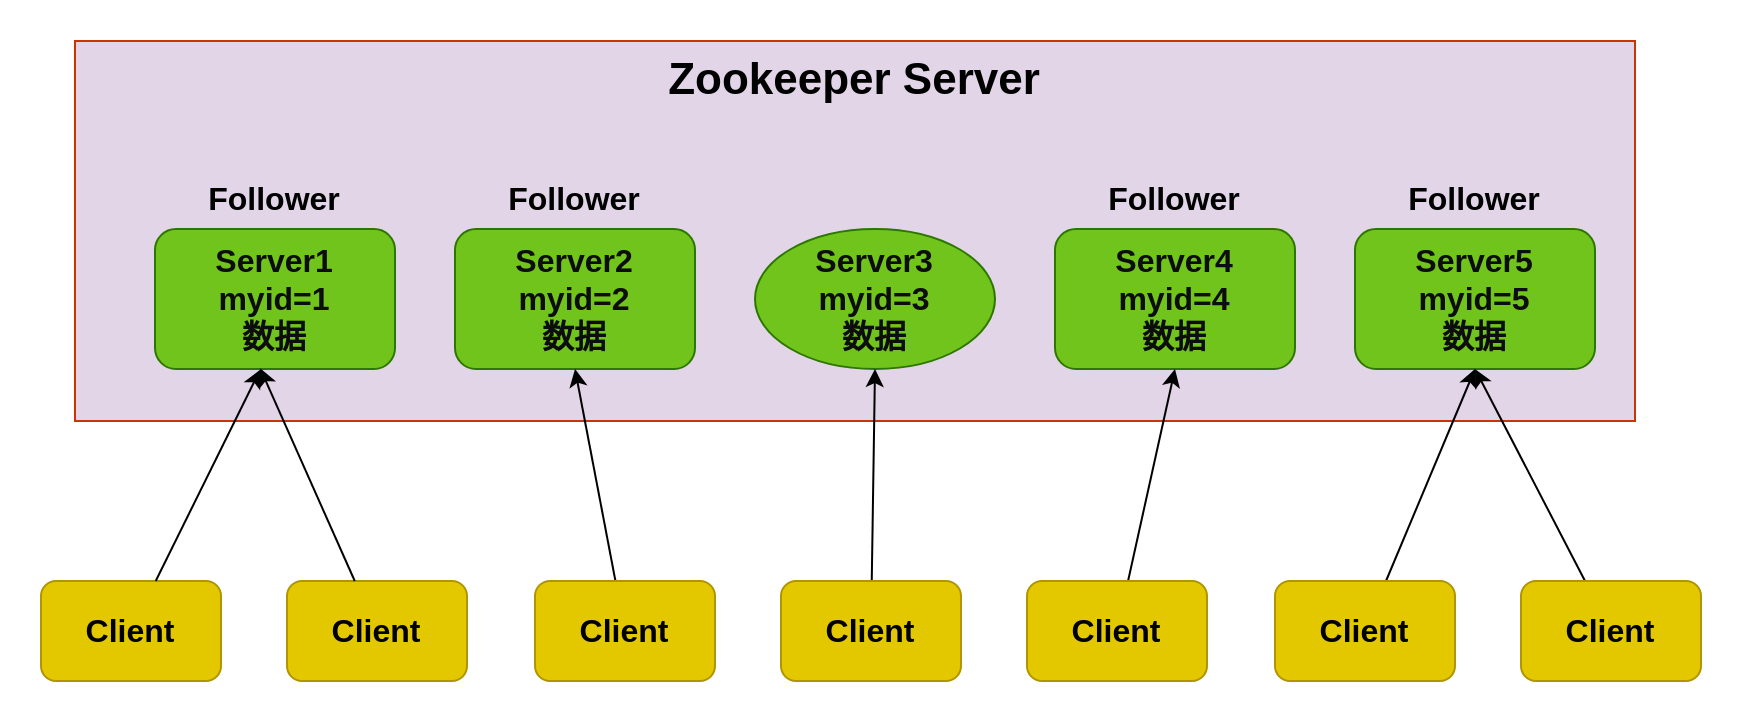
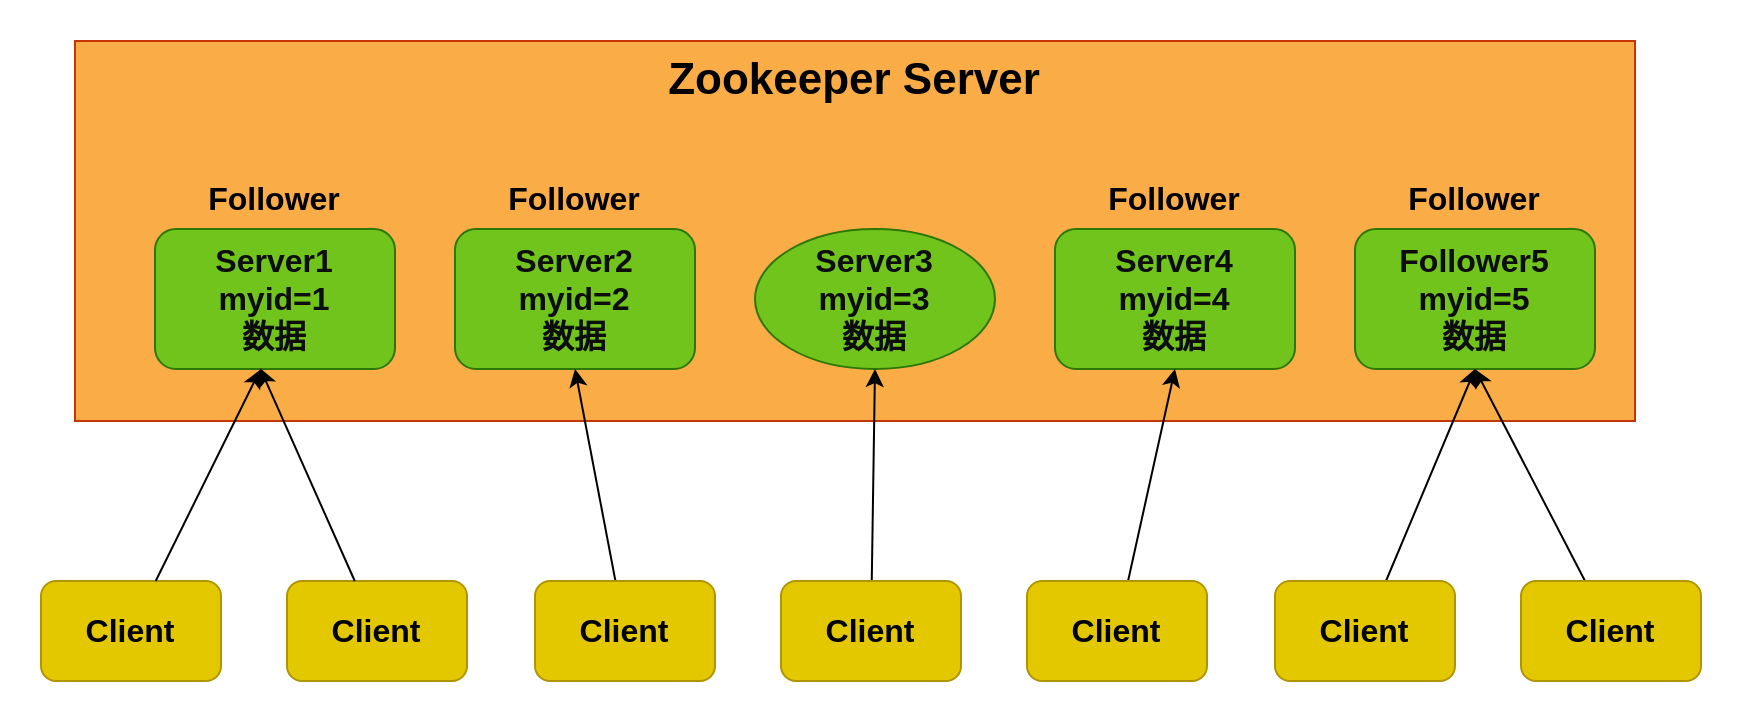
  <mxCell id="0" />
  <mxCell id="1" parent="0" />
  <mxCell id="2" style="edgeStyle=none;rounded=0;orthogonalLoop=1;jettySize=auto;html=1;entryX=0.5;entryY=0;entryDx=0;entryDy=0;fontSize=22;exitX=0;exitY=1;exitDx=0;exitDy=0;" parent="1" edge="1"><mxGeometry relative="1" as="geometry"><mxPoint x="50" y="170" as="sourcePoint" /></mxGeometry></mxCell>
  <mxCell id="3" style="edgeStyle=none;rounded=0;orthogonalLoop=1;jettySize=auto;html=1;entryX=0;entryY=0;entryDx=0;entryDy=0;fontSize=22;" parent="1" edge="1"><mxGeometry relative="1" as="geometry"><mxPoint x="162.5" y="170" as="sourcePoint" /></mxGeometry></mxCell>
- <mxCell id="4" value="Zookeeper Server" style="rounded=0;whiteSpace=wrap;html=1;fillColor=#e1d5e7;fontColor=#000000;strokeColor=#C73500;verticalAlign=top;fontSize=22;fontStyle=1;" vertex="1" parent="1"><mxGeometry x="37" y="20" width="780" height="190" as="geometry" /></mxCell>
+ <mxCell id="4" value="Zookeeper Server" style="rounded=0;whiteSpace=wrap;html=1;fillColor=#FAAC46;fontColor=#000000;strokeColor=#C73500;verticalAlign=top;fontSize=22;fontStyle=1" vertex="1" parent="1"><mxGeometry x="37" y="20" width="780" height="190" as="geometry" /></mxCell>
  <mxCell id="5" value="" style="group" vertex="1" connectable="0" parent="1"><mxGeometry x="77" y="84" width="120" height="100" as="geometry" /></mxCell>
  <mxCell id="6" value="Server1&lt;br style=&quot;font-size: 16px;&quot;&gt;myid=1&lt;br style=&quot;font-size: 16px;&quot;&gt;数据" style="rounded=1;whiteSpace=wrap;html=1;fillColor=#70C41B;strokeColor=#2D7600;fontColor=#0D0D0D;fontSize=16;fontStyle=1" vertex="1" parent="5"><mxGeometry y="30" width="120" height="70" as="geometry" /></mxCell>
  <mxCell id="7" value="Follower" style="text;html=1;strokeColor=none;fillColor=none;align=center;verticalAlign=middle;whiteSpace=wrap;rounded=0;fontStyle=1;fontSize=16;" vertex="1" parent="5"><mxGeometry x="30" width="60" height="30" as="geometry" /></mxCell>
  <mxCell id="8" value="" style="group" vertex="1" connectable="0" parent="1"><mxGeometry x="227" y="84" width="120" height="100" as="geometry" /></mxCell>
  <mxCell id="9" value="Server2&lt;br style=&quot;font-size: 16px;&quot;&gt;myid=2&lt;br style=&quot;font-size: 16px;&quot;&gt;数据" style="rounded=1;whiteSpace=wrap;html=1;fillColor=#70C41B;strokeColor=#2D7600;fontColor=#0D0D0D;fontSize=16;fontStyle=1" vertex="1" parent="8"><mxGeometry y="30" width="120" height="70" as="geometry" /></mxCell>
  <mxCell id="10" value="Follower" style="text;html=1;strokeColor=none;fillColor=none;align=center;verticalAlign=middle;whiteSpace=wrap;rounded=0;fontStyle=1;fontSize=16;" vertex="1" parent="8"><mxGeometry x="30" width="60" height="30" as="geometry" /></mxCell>
  <mxCell id="11" value="" style="group" vertex="1" connectable="0" parent="1"><mxGeometry x="377" y="84" width="120" height="100" as="geometry" /></mxCell>
  <mxCell id="12" value="Server3&lt;br style=&quot;font-size: 16px;&quot;&gt;myid=3&lt;br style=&quot;font-size: 16px;&quot;&gt;数据" style="ellipse;whiteSpace=wrap;html=1;fillColor=#70C41B;strokeColor=#2D7600;fontColor=#0D0D0D;fontSize=16;fontStyle=1;" vertex="1" parent="11"><mxGeometry y="30" width="120" height="70" as="geometry" /></mxCell>
  <mxCell id="13" value="" style="group" vertex="1" connectable="0" parent="1"><mxGeometry x="527" y="84" width="120" height="100" as="geometry" /></mxCell>
  <mxCell id="14" value="Server4&lt;br style=&quot;font-size: 16px;&quot;&gt;myid=4&lt;br style=&quot;font-size: 16px;&quot;&gt;数据" style="rounded=1;whiteSpace=wrap;html=1;fillColor=#70C41B;strokeColor=#2D7600;fontColor=#0D0D0D;fontSize=16;fontStyle=1" vertex="1" parent="13"><mxGeometry y="30" width="120" height="70" as="geometry" /></mxCell>
  <mxCell id="15" value="Follower" style="text;html=1;strokeColor=none;fillColor=none;align=center;verticalAlign=middle;whiteSpace=wrap;rounded=0;fontStyle=1;fontSize=16;" vertex="1" parent="13"><mxGeometry x="30" width="60" height="30" as="geometry" /></mxCell>
  <mxCell id="16" value="" style="group" vertex="1" connectable="0" parent="1"><mxGeometry x="677" y="84" width="120" height="100" as="geometry" /></mxCell>
- <mxCell id="17" value="Server5&lt;br style=&quot;font-size: 16px;&quot;&gt;myid=5&lt;br style=&quot;font-size: 16px;&quot;&gt;数据" style="rounded=1;whiteSpace=wrap;html=1;fillColor=#70C41B;strokeColor=#2D7600;fontColor=#0D0D0D;fontSize=16;fontStyle=1" vertex="1" parent="16"><mxGeometry y="30" width="120" height="70" as="geometry" /></mxCell>
+ <mxCell id="17" value="Follower5&lt;br style=&quot;font-size: 16px;&quot;&gt;myid=5&lt;br style=&quot;font-size: 16px;&quot;&gt;数据" style="rounded=1;whiteSpace=wrap;html=1;fillColor=#70C41B;strokeColor=#2D7600;fontColor=#0D0D0D;fontSize=16;fontStyle=1" vertex="1" parent="16"><mxGeometry y="30" width="120" height="70" as="geometry" /></mxCell>
  <mxCell id="18" value="Follower" style="text;html=1;strokeColor=none;fillColor=none;align=center;verticalAlign=middle;whiteSpace=wrap;rounded=0;fontStyle=1;fontSize=16;" vertex="1" parent="16"><mxGeometry x="30" width="60" height="30" as="geometry" /></mxCell>
  <mxCell id="19" value="Client" style="rounded=1;whiteSpace=wrap;html=1;fillColor=#e3c800;strokeColor=#B09500;fontColor=#000000;fontSize=16;fontStyle=1" vertex="1" parent="1"><mxGeometry x="20" y="290" width="90" height="50" as="geometry" /></mxCell>
  <mxCell id="20" value="Client" style="rounded=1;whiteSpace=wrap;html=1;fillColor=#e3c800;strokeColor=#B09500;fontColor=#000000;fontSize=16;fontStyle=1" vertex="1" parent="1"><mxGeometry x="143" y="290" width="90" height="50" as="geometry" /></mxCell>
  <mxCell id="21" style="rounded=0;orthogonalLoop=1;jettySize=auto;html=1;entryX=0.5;entryY=1;entryDx=0;entryDy=0;" edge="1" parent="1" source="22" target="9"><mxGeometry relative="1" as="geometry"><mxPoint x="297" y="190" as="targetPoint" /></mxGeometry></mxCell>
  <mxCell id="22" value="Client" style="rounded=1;whiteSpace=wrap;html=1;fillColor=#e3c800;strokeColor=#B09500;fontColor=#000000;fontSize=16;fontStyle=1" vertex="1" parent="1"><mxGeometry x="267" y="290" width="90" height="50" as="geometry" /></mxCell>
  <mxCell id="23" style="rounded=0;orthogonalLoop=1;jettySize=auto;html=1;entryX=0.5;entryY=1;entryDx=0;entryDy=0;" edge="1" parent="1" source="24" target="12"><mxGeometry relative="1" as="geometry" /></mxCell>
  <mxCell id="24" value="Client" style="rounded=1;whiteSpace=wrap;html=1;fillColor=#e3c800;strokeColor=#B09500;fontColor=#000000;fontSize=16;fontStyle=1" vertex="1" parent="1"><mxGeometry x="390" y="290" width="90" height="50" as="geometry" /></mxCell>
  <mxCell id="25" style="rounded=0;orthogonalLoop=1;jettySize=auto;html=1;entryX=0.5;entryY=1;entryDx=0;entryDy=0;" edge="1" parent="1" source="26" target="14"><mxGeometry relative="1" as="geometry" /></mxCell>
  <mxCell id="26" value="Client" style="rounded=1;whiteSpace=wrap;html=1;fillColor=#e3c800;strokeColor=#B09500;fontColor=#000000;fontSize=16;fontStyle=1" vertex="1" parent="1"><mxGeometry x="513" y="290" width="90" height="50" as="geometry" /></mxCell>
  <mxCell id="27" style="rounded=0;orthogonalLoop=1;jettySize=auto;html=1;entryX=0.5;entryY=1;entryDx=0;entryDy=0;" edge="1" parent="1" source="28" target="17"><mxGeometry relative="1" as="geometry"><mxPoint x="727" y="190" as="targetPoint" /></mxGeometry></mxCell>
  <mxCell id="28" value="Client" style="rounded=1;whiteSpace=wrap;html=1;fillColor=#e3c800;strokeColor=#B09500;fontColor=#000000;fontSize=16;fontStyle=1" vertex="1" parent="1"><mxGeometry x="637" y="290" width="90" height="50" as="geometry" /></mxCell>
  <mxCell id="29" style="rounded=0;orthogonalLoop=1;jettySize=auto;html=1;entryX=0.5;entryY=1;entryDx=0;entryDy=0;" edge="1" parent="1" source="30" target="17"><mxGeometry relative="1" as="geometry" /></mxCell>
  <mxCell id="30" value="Client" style="rounded=1;whiteSpace=wrap;html=1;fillColor=#e3c800;strokeColor=#B09500;fontColor=#000000;fontSize=16;fontStyle=1" vertex="1" parent="1"><mxGeometry x="760" y="290" width="90" height="50" as="geometry" /></mxCell>
  <mxCell id="31" style="rounded=0;orthogonalLoop=1;jettySize=auto;html=1;entryX=0.438;entryY=1.006;entryDx=0;entryDy=0;entryPerimeter=0;" edge="1" parent="1" source="19" target="6"><mxGeometry relative="1" as="geometry" /></mxCell>
  <mxCell id="32" style="rounded=0;orthogonalLoop=1;jettySize=auto;html=1;entryX=0.438;entryY=0.995;entryDx=0;entryDy=0;entryPerimeter=0;" edge="1" parent="1" source="20" target="6"><mxGeometry relative="1" as="geometry" /></mxCell>
